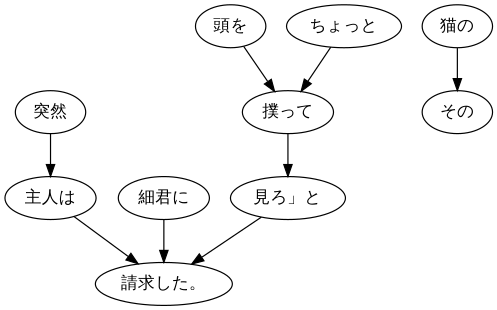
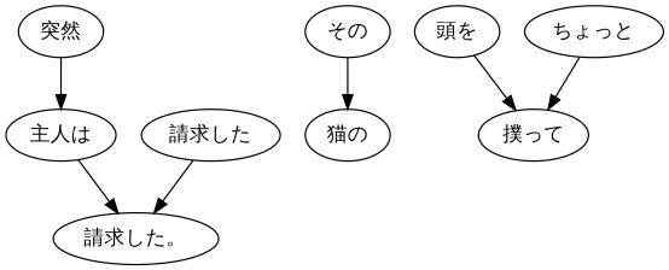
  digraph {
-   n1 [label="見ろ」と"]
    n2 [label="請求した。"]
    n3 [label="その"]
    n4 [label="猫の"]
    n5 [label="頭を"]
    n6 [label="撲って"]
    n7 [label="ちょっと"]
    n8 [label="主人は"]
    n9 [label="突然"]
-   n10 [label="細君に"]
-   n1 -> n2
-   n4 -> n3
+   n10 [label="請求した"]
+   n3 -> n4
    n5 -> n6
-   n6 -> n1
    n7 -> n6
    n8 -> n2
    n9 -> n8
    n10 -> n2
  }
